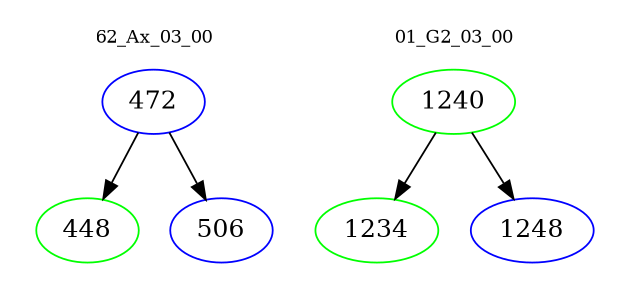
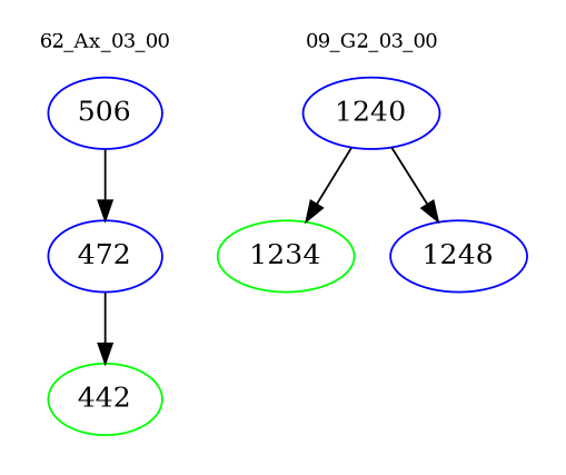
  digraph {
    node [color=blue]
    edge [color=black]
    n1 [label=472]
-   n2 [color=green label=448]
+   n2 [color=green label=442]
    n3 [label=506]
-   n4 [color=green label=1240]
+   n4 [label=1240]
    n5 [color=green label=1234]
    n6 [label=1248]
    subgraph cluster_1 {
      color=white
      fontsize=10
      label="62_Ax_03_00"
      n1
      n2
      n3
    }
    subgraph cluster_2 {
      color=white
      fontsize=10
-     label="01_G2_03_00"
+     label="09_G2_03_00"
      n4
      n5
      n6
    }
    n1 -> n2
-   n1 -> n3
+   n3 -> n1
    n4 -> n5
    n4 -> n6
  }
